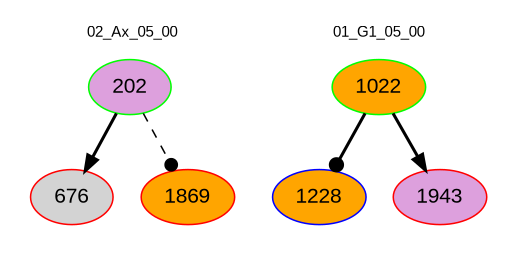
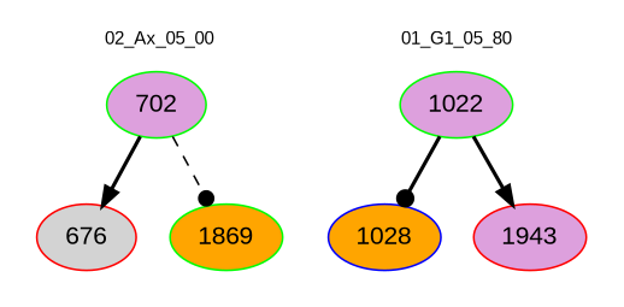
  digraph {
    fontname="Liberation Sans"
    node [color=red fillcolor=orange fontname="Liberation Sans" style=filled]
    edge [arrowhead=normal color=black fontname="Liberation Sans" style=bold]
-   n1 [color=green fillcolor=plum label=202]
+   n1 [color=green fillcolor=plum label=702]
    n2 [fillcolor=lightgrey label=676]
-   n3 [label=1869]
-   n4 [color=green label=1022]
-   n5 [color=blue label=1228]
+   n3 [color=green label=1869]
+   n4 [color=green fillcolor=plum label=1022]
+   n5 [color=blue label=1028]
    n6 [fillcolor=plum label=1943]
    subgraph cluster_1 {
      color=white
      fontsize=10
      label="02_Ax_05_00"
      n1
      n2
      n3
    }
    subgraph cluster_2 {
      color=white
      fontsize=10
-     label="01_G1_05_00"
+     label="01_G1_05_80"
      n4
      n5
      n6
    }
    n1 -> n2
    n1 -> n3 [arrowhead=dot style=dashed]
    n4 -> n5 [arrowhead=dot]
    n4 -> n6
  }
